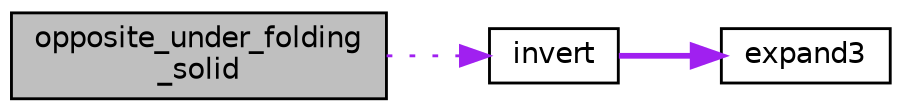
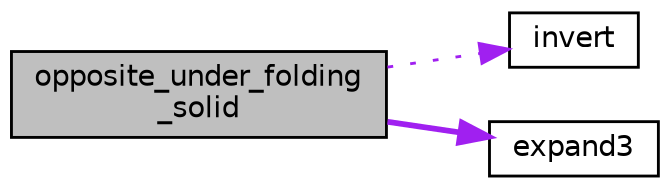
  digraph {
    rankdir=LR
    node [color=black fillcolor=white fontname=Helvetica fontsize=10 shape=record style=filled]
    edge [color=purple fontname=Helvetica fontsize=10 labelfontname=Helvetica labelfontsize=10]
    n1 [fillcolor=grey75 fontcolor=black height=0.2 label="opposite_under_folding\l_solid" width=0.4]
    n2 [height=0.2 label=invert width=0.4]
    n3 [height=0.2 label=expand3 width=0.4]
    n1 -> n2 [style=dotted]
-   n2 -> n3 [style=bold]
+   n1 -> n3 [style=bold]
  }
